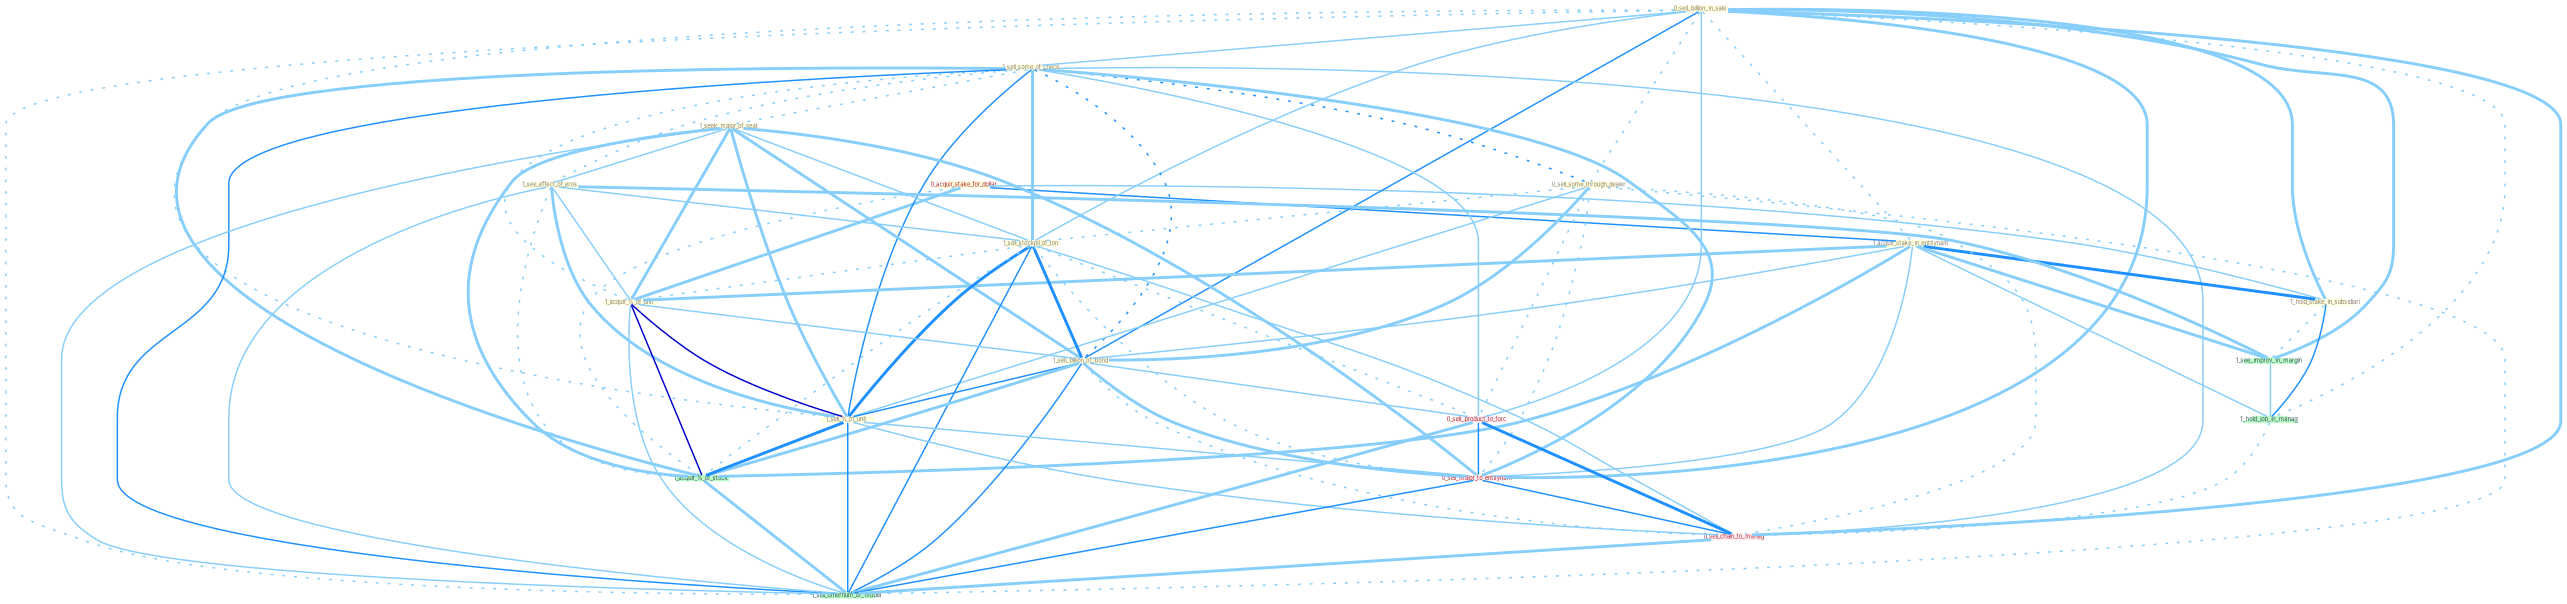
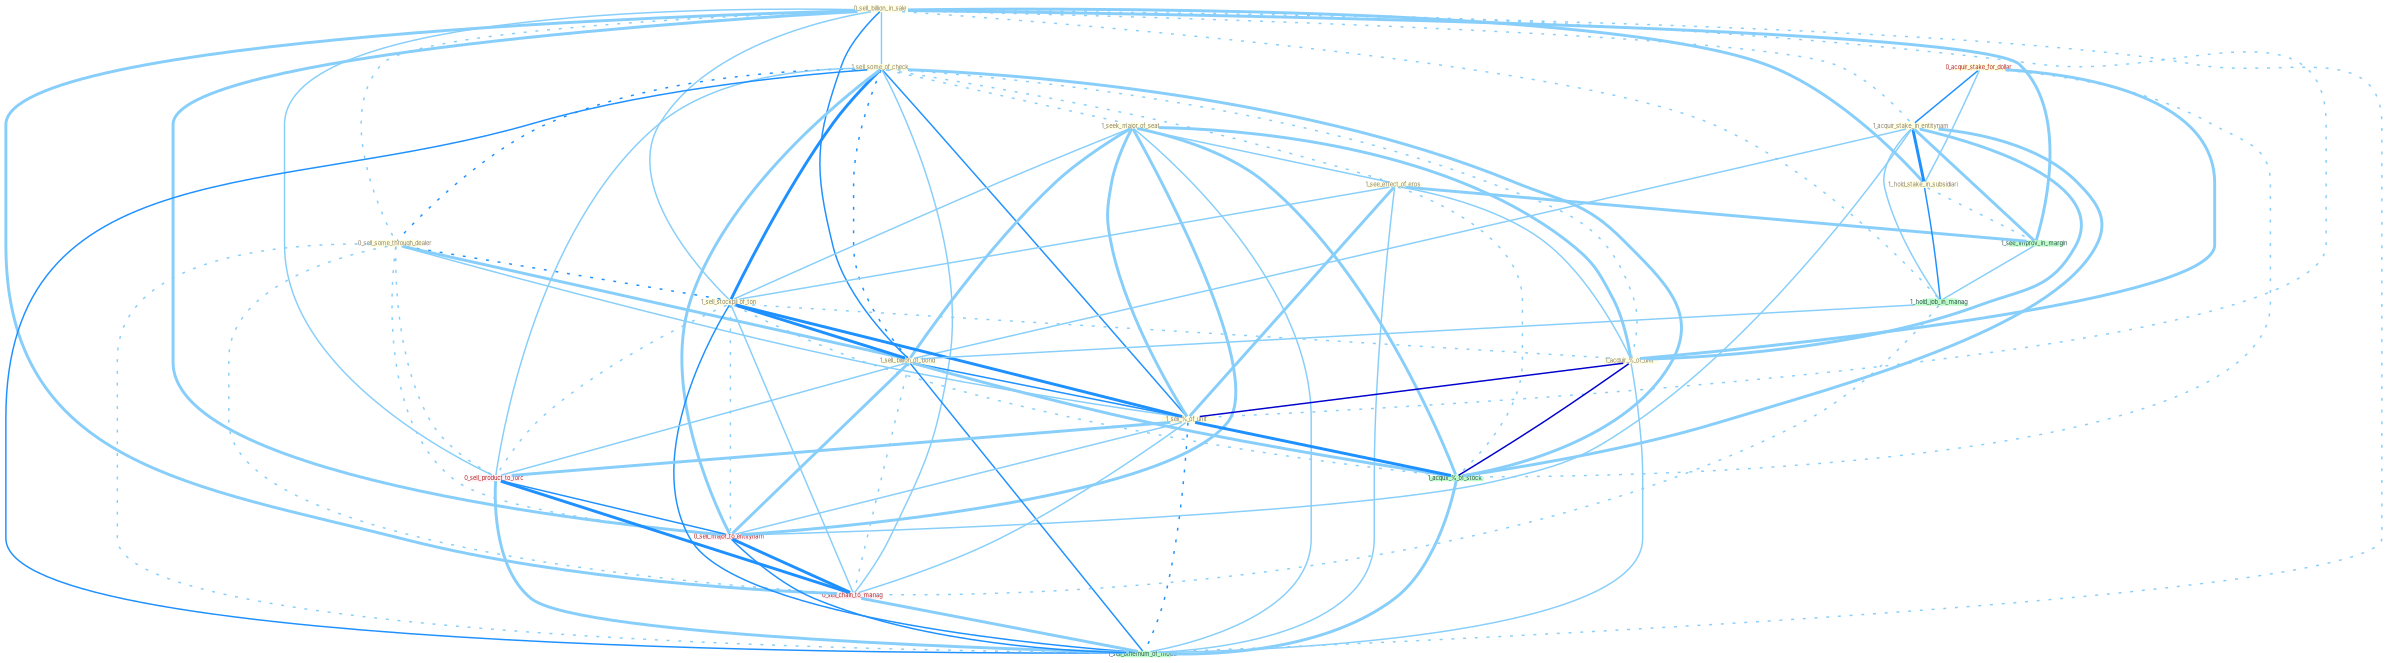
  graph {
    fontname=Inter
    node [color="#ffffe0" fixedsize=true fontcolor="#8b7d6b" fontname=Inter fontsize=4 shape=house style=filled]
    edge [color="#87cefa" fontname=Inter style=solid w=1]
    "0_acquir_stake_for_dollar " [fontcolor="#b22222" height=.06 shape=trapezium width=.5]
    "0_sell_billion_in_sale " [height=.06 shape=cylinder width=.5]
    "1_sell_some_of_check " [height=.06 width=.5]
    "1_seek_major_of_seat " [height=.06 width=.5]
    "1_acquir_stake_in_entitynam " [height=.06 shape=trapezium width=.5]
    "0_sell_some_through_dealer " [height=.06 shape=cylinder width=.5]
    "1_see_effect_of_eros " [height=.06 width=.5]
    "1_sell_stockpil_of_ton " [height=.06 shape=cylinder width=.5]
    "1_acquir_%_of_unit " [height=.06 width=.5]
    "1_sell_billion_of_bond " [height=.06 width=.5]
    "1_hold_stake_in_subsidiari " [height=.06 shape=trapezium width=.5]
    "1_sell_%_of_unit " [height=.06 shape=cylinder width=.5]
    "0_sell_product_to_forc " [color="#fff0f5" fontcolor="#b22222" height=.06 shape=trapezium width=.5]
    "0_sell_major_to_entitynam " [color="#fff0f5" fontcolor="#b22222" height=.06 width=.5]
    "0_sell_chain_to_manag " [color="#fff0f5" fontcolor="#b22222" height=.06 shape=trapezium width=.5]
    "1_acquir_%_of_stock " [color="#BDFCC9" fontcolor="#2f4f4f" height=.06 width=.5]
    "1_see_improv_in_margin " [color="#BDFCC9" fontcolor="#2f4f4f" height=.06 width=.5]
    "1_hold_job_in_manag " [color="#BDFCC9" fontcolor="#2f4f4f" height=.06 shape=trapezium width=.5]
    "1_sell_othernum_of_model " [color="#BDFCC9" fontcolor="#2f4f4f" height=.06 width=.5]
    subgraph sub_1 {
      "0_acquir_stake_for_dollar "
      "0_sell_billion_in_sale "
      "1_sell_some_of_check "
      "1_seek_major_of_seat "
      "1_acquir_stake_in_entitynam "
      "0_sell_some_through_dealer "
      "1_see_effect_of_eros "
      "1_sell_stockpil_of_ton "
      "1_acquir_%_of_unit "
      "1_sell_billion_of_bond "
      "1_hold_stake_in_subsidiari "
      "1_sell_%_of_unit "
    }
    subgraph sub_2 {
      "0_sell_product_to_forc "
      "0_sell_major_to_entitynam "
      "0_sell_chain_to_manag "
    }
    "0_acquir_stake_for_dollar " -- "1_acquir_stake_in_entitynam " [color="#1e90ff" w=2]
    "0_acquir_stake_for_dollar " -- "1_acquir_%_of_unit " [style=bold]
    "0_acquir_stake_for_dollar " -- "1_hold_stake_in_subsidiari "
    "0_acquir_stake_for_dollar " -- "1_acquir_%_of_stock " [style=dotted]
    "0_sell_billion_in_sale " -- "1_sell_some_of_check "
    "0_sell_billion_in_sale " -- "1_acquir_stake_in_entitynam " [style=dotted]
    "0_sell_billion_in_sale " -- "0_sell_some_through_dealer " [style=dotted]
    "0_sell_billion_in_sale " -- "1_sell_stockpil_of_ton "
    "0_sell_billion_in_sale " -- "1_sell_billion_of_bond " [color="#1e90ff" w=2]
    "0_sell_billion_in_sale " -- "1_hold_stake_in_subsidiari " [style=bold]
    "0_sell_billion_in_sale " -- "1_sell_%_of_unit " [style=dotted]
    "0_sell_billion_in_sale " -- "0_sell_product_to_forc "
    "0_sell_billion_in_sale " -- "0_sell_major_to_entitynam " [style=bold]
    "0_sell_billion_in_sale " -- "0_sell_chain_to_manag " [style=bold]
    "0_sell_billion_in_sale " -- "1_see_improv_in_margin " [style=bold]
    "0_sell_billion_in_sale " -- "1_hold_job_in_manag " [style=dotted]
    "0_sell_billion_in_sale " -- "1_sell_othernum_of_model " [style=dotted]
    "1_sell_some_of_check " -- "1_seek_major_of_seat " [style=dotted]
    "1_sell_some_of_check " -- "0_sell_some_through_dealer " [color="#1e90ff" style=dotted w=2]
    "1_sell_some_of_check " -- "1_see_effect_of_eros " [style=dotted]
-   "1_sell_some_of_check " -- "1_sell_stockpil_of_ton " [style=bold w=2]
+   "1_sell_some_of_check " -- "1_sell_stockpil_of_ton " [color="#1e90ff" style=bold w=2]
    "1_sell_some_of_check " -- "1_acquir_%_of_unit " [style=dotted]
    "1_sell_some_of_check " -- "1_sell_billion_of_bond " [color="#1e90ff" style=dotted w=2]
    "1_sell_some_of_check " -- "1_sell_%_of_unit " [color="#1e90ff" w=2]
    "1_sell_some_of_check " -- "0_sell_product_to_forc "
    "1_sell_some_of_check " -- "0_sell_major_to_entitynam " [style=bold]
    "1_sell_some_of_check " -- "0_sell_chain_to_manag "
    "1_sell_some_of_check " -- "1_acquir_%_of_stock " [style=bold]
    "1_sell_some_of_check " -- "1_sell_othernum_of_model " [color="#1e90ff" w=2]
    "1_seek_major_of_seat " -- "1_see_effect_of_eros "
    "1_seek_major_of_seat " -- "1_sell_stockpil_of_ton "
    "1_seek_major_of_seat " -- "1_acquir_%_of_unit " [style=bold]
    "1_seek_major_of_seat " -- "1_sell_billion_of_bond " [style=bold]
    "1_seek_major_of_seat " -- "1_sell_%_of_unit " [style=bold]
    "1_seek_major_of_seat " -- "0_sell_major_to_entitynam " [style=bold]
    "1_seek_major_of_seat " -- "1_acquir_%_of_stock " [style=bold]
    "1_seek_major_of_seat " -- "1_sell_othernum_of_model "
    "1_acquir_stake_in_entitynam " -- "1_acquir_%_of_unit " [style=bold]
    "1_acquir_stake_in_entitynam " -- "1_sell_billion_of_bond "
    "1_acquir_stake_in_entitynam " -- "1_hold_stake_in_subsidiari " [color="#1e90ff" style=bold w=2]
    "1_acquir_stake_in_entitynam " -- "0_sell_major_to_entitynam "
    "1_acquir_stake_in_entitynam " -- "1_acquir_%_of_stock " [style=bold]
    "1_acquir_stake_in_entitynam " -- "1_see_improv_in_margin " [style=bold]
    "1_acquir_stake_in_entitynam " -- "1_hold_job_in_manag "
-   "0_sell_some_through_dealer " -- "1_sell_stockpil_of_ton " [style=dotted]
+   "0_sell_some_through_dealer " -- "1_sell_stockpil_of_ton " [color="#1e90ff" style=dotted]
    "0_sell_some_through_dealer " -- "1_sell_billion_of_bond " [style=bold]
    "0_sell_some_through_dealer " -- "1_sell_%_of_unit "
    "0_sell_some_through_dealer " -- "0_sell_product_to_forc " [style=dotted]
    "0_sell_some_through_dealer " -- "0_sell_major_to_entitynam " [style=dotted]
    "0_sell_some_through_dealer " -- "0_sell_chain_to_manag " [style=dotted]
    "0_sell_some_through_dealer " -- "1_sell_othernum_of_model " [style=dotted]
    "1_see_effect_of_eros " -- "1_sell_stockpil_of_ton "
    "1_see_effect_of_eros " -- "1_acquir_%_of_unit "
    "1_see_effect_of_eros " -- "1_sell_%_of_unit " [style=bold]
    "1_see_effect_of_eros " -- "1_acquir_%_of_stock " [style=dotted]
    "1_see_effect_of_eros " -- "1_see_improv_in_margin " [style=bold]
    "1_see_effect_of_eros " -- "1_sell_othernum_of_model "
    "1_sell_stockpil_of_ton " -- "1_acquir_%_of_unit " [style=dotted]
    "1_sell_stockpil_of_ton " -- "1_sell_billion_of_bond " [color="#1e90ff" style=bold w=2]
    "1_sell_stockpil_of_ton " -- "1_sell_%_of_unit " [color="#1e90ff" style=bold w=2]
    "1_sell_stockpil_of_ton " -- "0_sell_product_to_forc " [style=dotted]
    "1_sell_stockpil_of_ton " -- "0_sell_major_to_entitynam " [style=dotted]
    "1_sell_stockpil_of_ton " -- "0_sell_chain_to_manag "
    "1_sell_stockpil_of_ton " -- "1_acquir_%_of_stock " [style=dotted]
    "1_sell_stockpil_of_ton " -- "1_sell_othernum_of_model " [color="#1e90ff" w=2]
-   "1_acquir_%_of_unit " -- "1_sell_billion_of_bond "
+   "1_hold_job_in_manag " -- "1_sell_billion_of_bond "
    "1_acquir_%_of_unit " -- "1_sell_%_of_unit " [color="#0000cd" w=3]
    "1_acquir_%_of_unit " -- "1_acquir_%_of_stock " [color="#0000cd" w=3]
    "1_acquir_%_of_unit " -- "1_sell_othernum_of_model "
    "1_sell_billion_of_bond " -- "1_sell_%_of_unit " [color="#1e90ff" w=2]
    "1_sell_billion_of_bond " -- "0_sell_product_to_forc "
    "1_sell_billion_of_bond " -- "0_sell_major_to_entitynam " [style=bold]
    "1_sell_billion_of_bond " -- "0_sell_chain_to_manag " [style=dotted]
    "1_sell_billion_of_bond " -- "1_acquir_%_of_stock " [style=bold]
    "1_sell_billion_of_bond " -- "1_sell_othernum_of_model " [color="#1e90ff" w=2]
    "1_hold_stake_in_subsidiari " -- "1_see_improv_in_margin " [style=dotted]
    "1_hold_stake_in_subsidiari " -- "1_hold_job_in_manag " [color="#1e90ff" w=2]
+   "1_sell_%_of_unit " -- "0_sell_product_to_forc " [style=bold]
    "1_sell_%_of_unit " -- "0_sell_major_to_entitynam "
    "1_sell_%_of_unit " -- "0_sell_chain_to_manag "
    "1_sell_%_of_unit " -- "1_acquir_%_of_stock " [color="#1e90ff" style=bold w=2]
-   "1_sell_%_of_unit " -- "1_sell_othernum_of_model " [color="#1e90ff" w=2]
+   "1_sell_%_of_unit " -- "1_sell_othernum_of_model " [color="#1e90ff" style=dotted w=2]
    "0_sell_product_to_forc " -- "0_sell_major_to_entitynam " [color="#1e90ff" w=2]
    "0_sell_product_to_forc " -- "0_sell_chain_to_manag " [color="#1e90ff" style=bold w=2]
    "0_sell_product_to_forc " -- "1_sell_othernum_of_model " [style=bold]
-   "0_sell_major_to_entitynam " -- "0_sell_chain_to_manag " [color="#1e90ff" w=2]
+   "0_sell_major_to_entitynam " -- "0_sell_chain_to_manag " [color="#1e90ff" style=bold w=2]
    "0_sell_major_to_entitynam " -- "1_sell_othernum_of_model " [color="#1e90ff"]
    "0_sell_chain_to_manag " -- "1_sell_othernum_of_model " [style=bold]
    "1_acquir_%_of_stock " -- "1_sell_othernum_of_model " [style=bold]
    "1_see_improv_in_margin " -- "1_hold_job_in_manag "
    "1_hold_job_in_manag " -- "0_sell_chain_to_manag " [style=dotted]
  }
